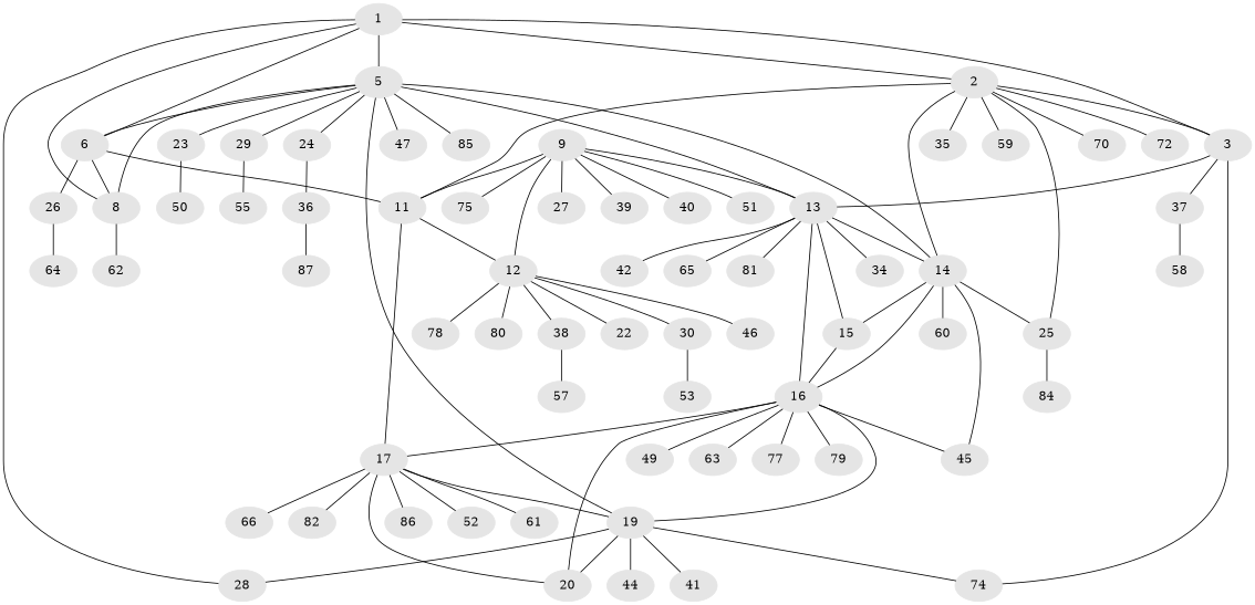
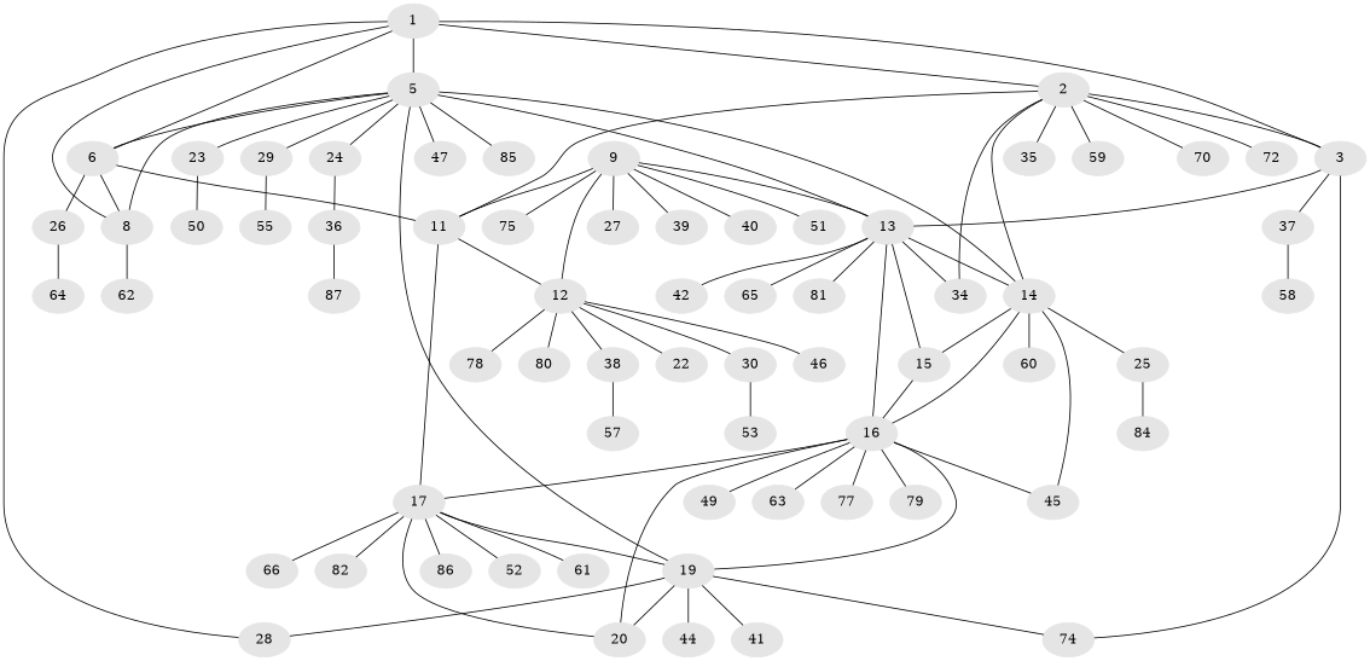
  graph {
    node [color=gray90 style=filled]
    1 [super="+7"]
    2 [super="+4"]
    3 [super="+69"]
    5 [super="+21"]
    6 [super="+43"]
    8
    28
    11
    14 [super="+48"]
    34 [super="+76"]
    35
    59
    70
    72
    13 [super="+83"]
    37
    74
    19 [super="+71"]
    23
    24
    29
    47
    85
    26 [super="+54"]
    62
    20
    41
    44
    12 [super="+36"]
    17 [super="+31"]
    15 [super="+33"]
    16 [super="+18"]
    25
    45
    60
    42
    65
    81
    58
    50
    n41 [label=36 super="+68"]
    55 [super="+56"]
    64
    9 [super="+10"]
    27
    39
    40
    51
    75
    22
    30 [super="+67"]
    38
    46
    78
    80
    52
    61
    66
    82
    86
    53
    57
    49 [super="+73"]
    63
    77
    79
    84
    87
    1 -- 2 [weight=2]
    1 -- 3
    1 -- 5
    1 -- 6
    1 -- 8
    1 -- 28
    2 -- 3 [weight=2]
    2 -- 11
    2 -- 14
-   2 -- 25
+   2 -- 34
    2 -- 35
    2 -- 59
    2 -- 70
    2 -- 72
    3 -- 13
    3 -- 37
    3 -- 74
    5 -- 6
    5 -- 8
    5 -- 14 [weight=2]
    5 -- 13 [weight=2]
    5 -- 19
    5 -- 23
    5 -- 24
    5 -- 29
    5 -- 47
    5 -- 85
    6 -- 8
    6 -- 11
    6 -- 26
    8 -- 62
    11 -- 12
    11 -- 17
    14 -- 15
    14 -- 16
    14 -- 25
    14 -- 45
    14 -- 60
    13 -- 14
    13 -- 34
    13 -- 15
    13 -- 16
    13 -- 42
    13 -- 65
    13 -- 81
    37 -- 58
    19 -- 28
    19 -- 74
    19 -- 20
    19 -- 41
    19 -- 44
    23 -- 50
    24 -- n41
    29 -- 55
    26 -- 64
    12 -- 22
    12 -- 30
    12 -- 38
    12 -- 46
    12 -- 78
    12 -- 80
    17 -- 19
    17 -- 20
    17 -- 52
    17 -- 61
    17 -- 66
    17 -- 82
    17 -- 86
    15 -- 16
    16 -- 19
    16 -- 20
    16 -- 17
    16 -- 45
    16 -- 49
    16 -- 63
    16 -- 77
    16 -- 79
    25 -- 84
    n41 -- 87
    9 -- 11 [weight=2]
    9 -- 13
    9 -- 12 [weight=2]
    9 -- 27
    9 -- 39
    9 -- 40
    9 -- 51
    9 -- 75
    30 -- 53
    38 -- 57
  }
